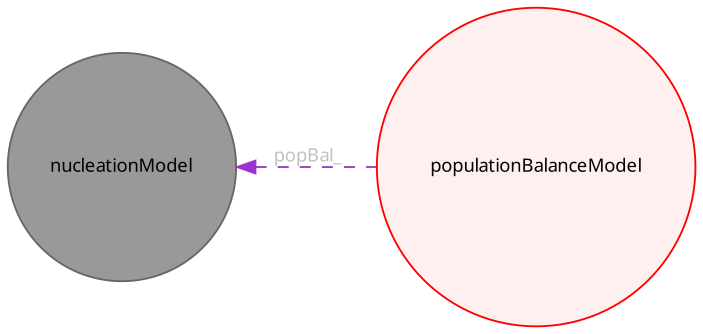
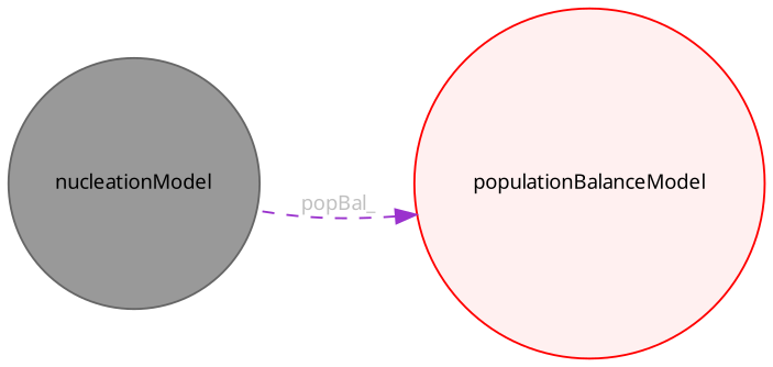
  digraph {
    rankdir=LR
    fontname="Noto Sans"
    node [fontname="Noto Sans" fontsize=10 shape=circle style=filled]
    n1 [color=gray40 fillcolor=grey60 fontcolor=black height=0.2 label=nucleationModel width=0.4]
    n2 [color=red fillcolor="#FFF0F0" height=0.2 label=populationBalanceModel width=0.4]
-   n1 -> n2 [color=darkorchid3 dir=back fontcolor=grey fontname="Noto Sans" fontsize=10 label=" popBal_" labelfontname=Helvetica labelfontsize=10 style=dashed]
+   n2 -> n1 [color=darkorchid3 dir=back fontcolor=grey fontname="Noto Sans" fontsize=10 label=" popBal_" labelfontname=Helvetica labelfontsize=10 style=dashed]
  }
